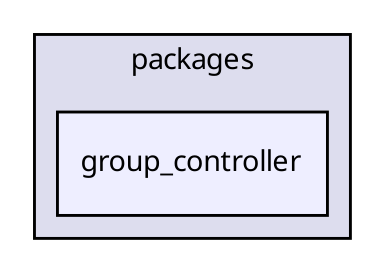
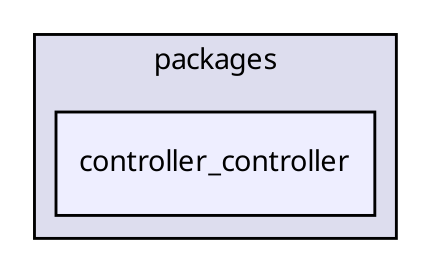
  digraph {
    compound=true
-   n1 [fillcolor="#eeeeff" fontname="FreeSans.ttf" fontsize=10 label=group_controller pencolor=black shape=box style=filled]
+   n1 [fillcolor="#eeeeff" fontname="FreeSans.ttf" fontsize=10 label=controller_controller pencolor=black shape=box style=filled]
    subgraph cluster_1 {
      bgcolor="#ddddee"
      fontname="FreeSans.ttf"
      fontsize=10
      label=packages
      pencolor=black
      n1
    }
  }
